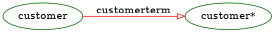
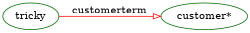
  digraph {
    rankdir=LR
    node [color=darkgreen]
-   tricky [label=customer]
+   tricky
    "customer*"
    tricky -> "customer*" [color=red label=customerterm style=solid arrowhead=onormal]
  }
